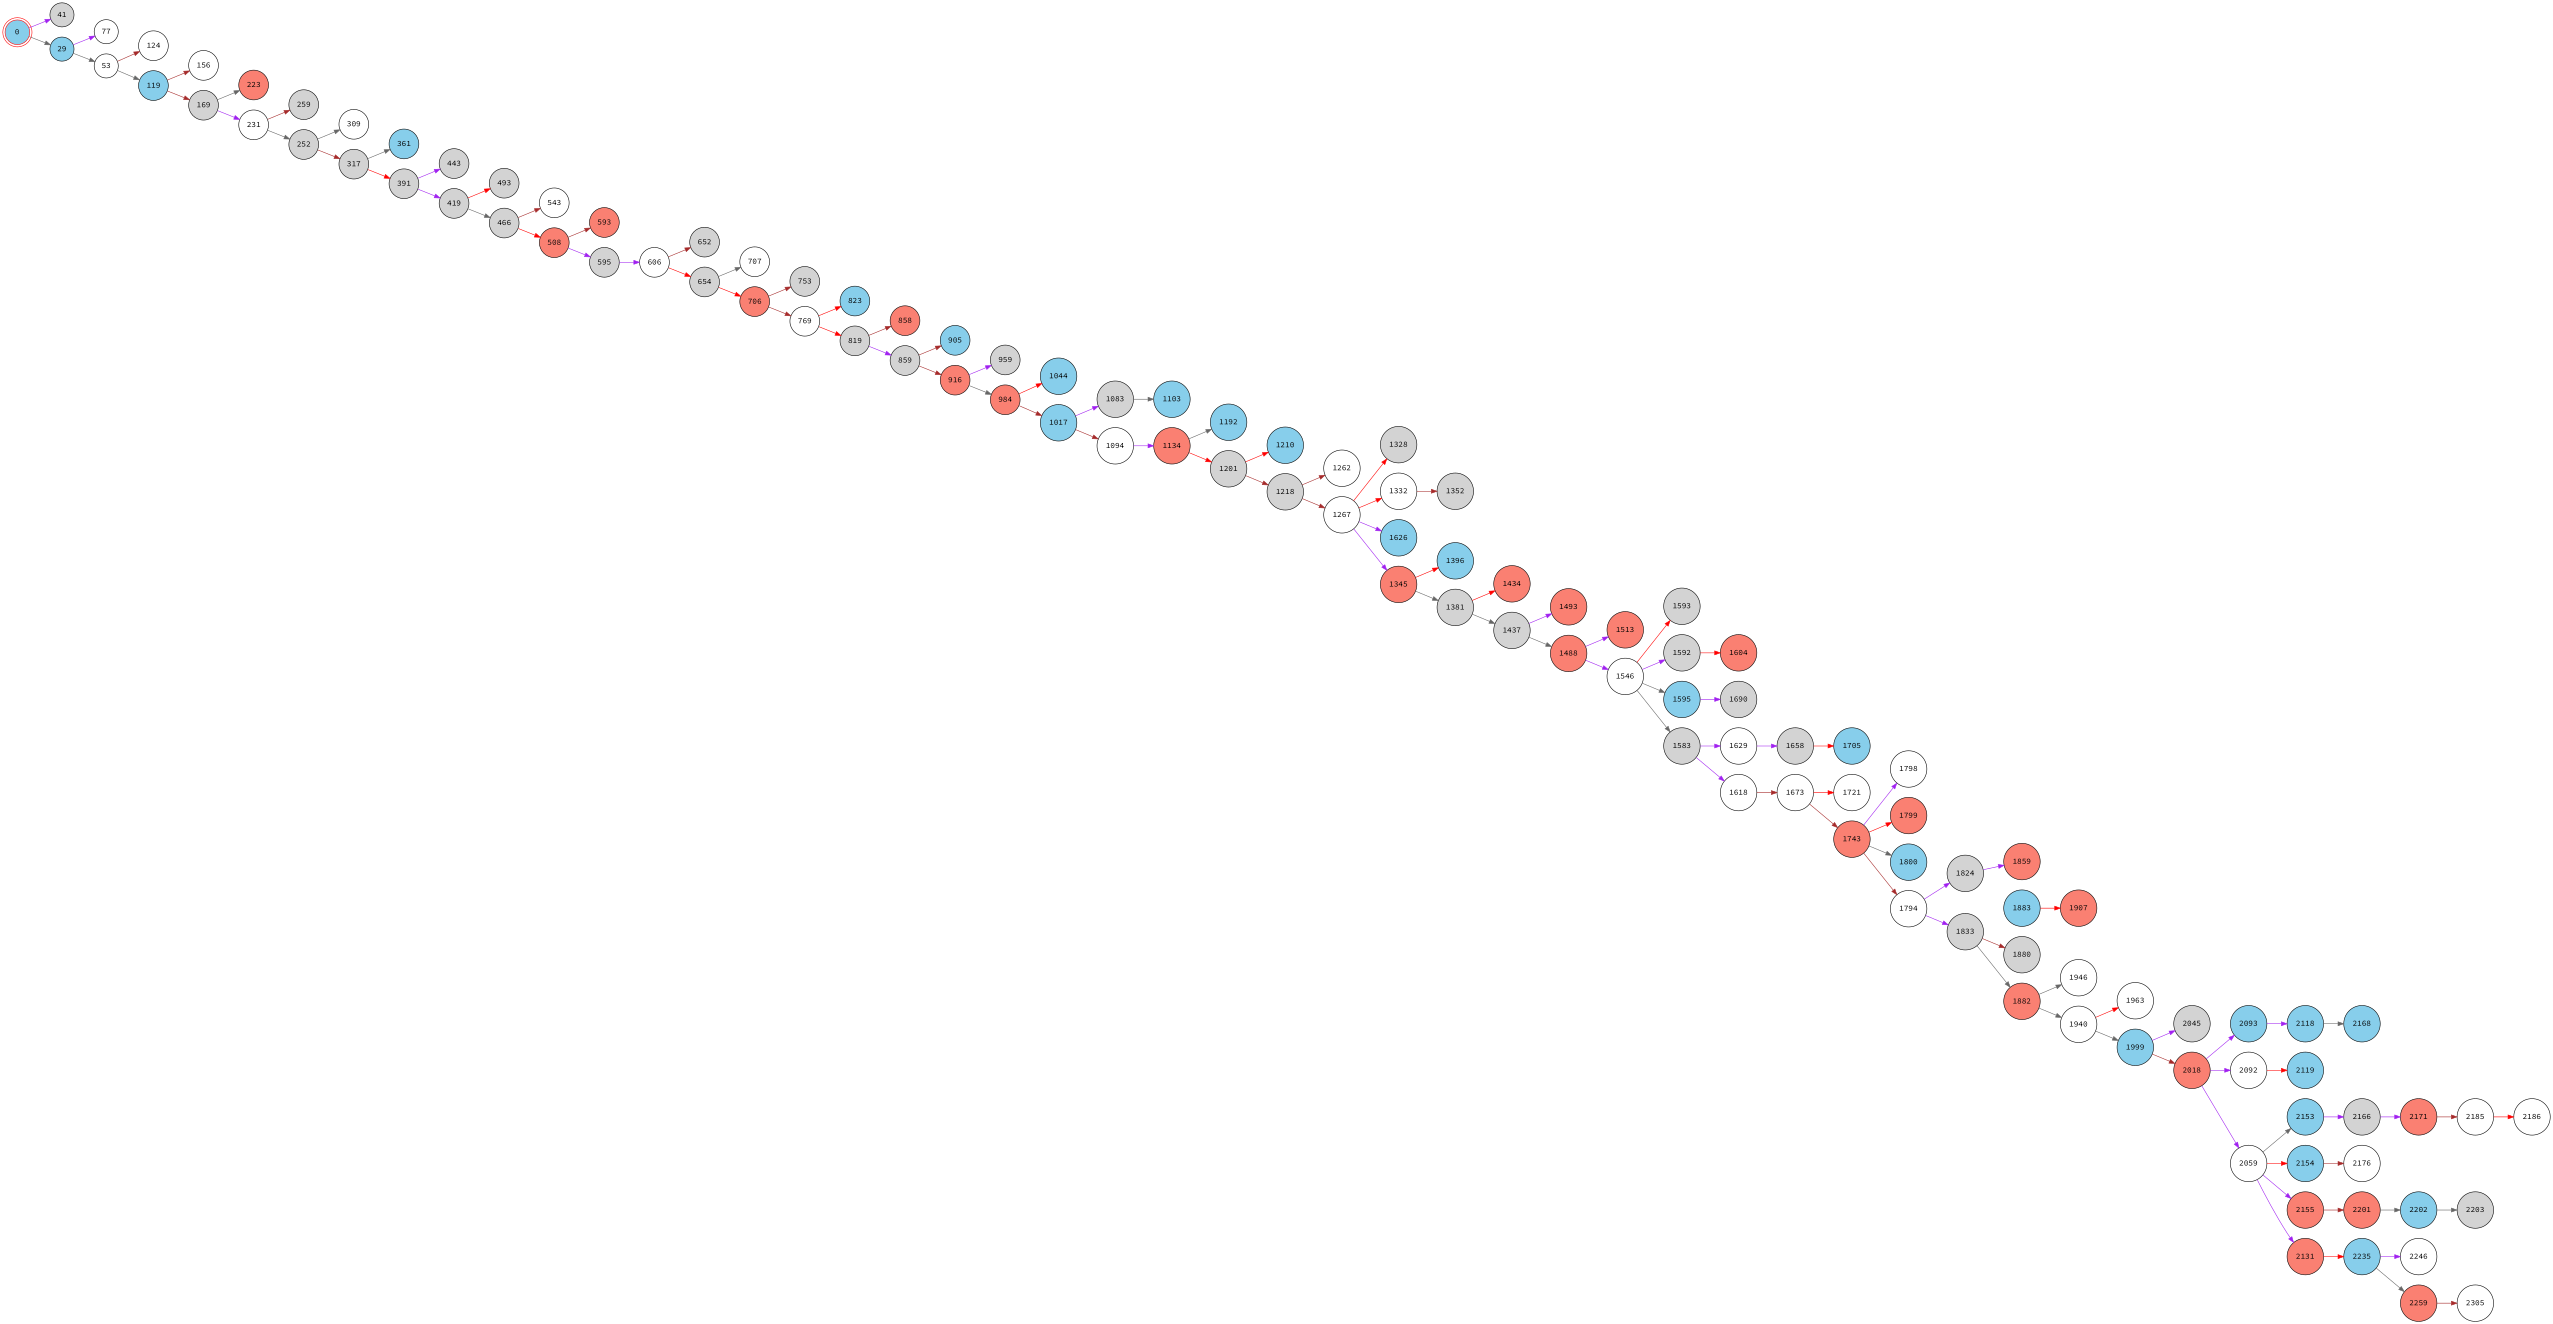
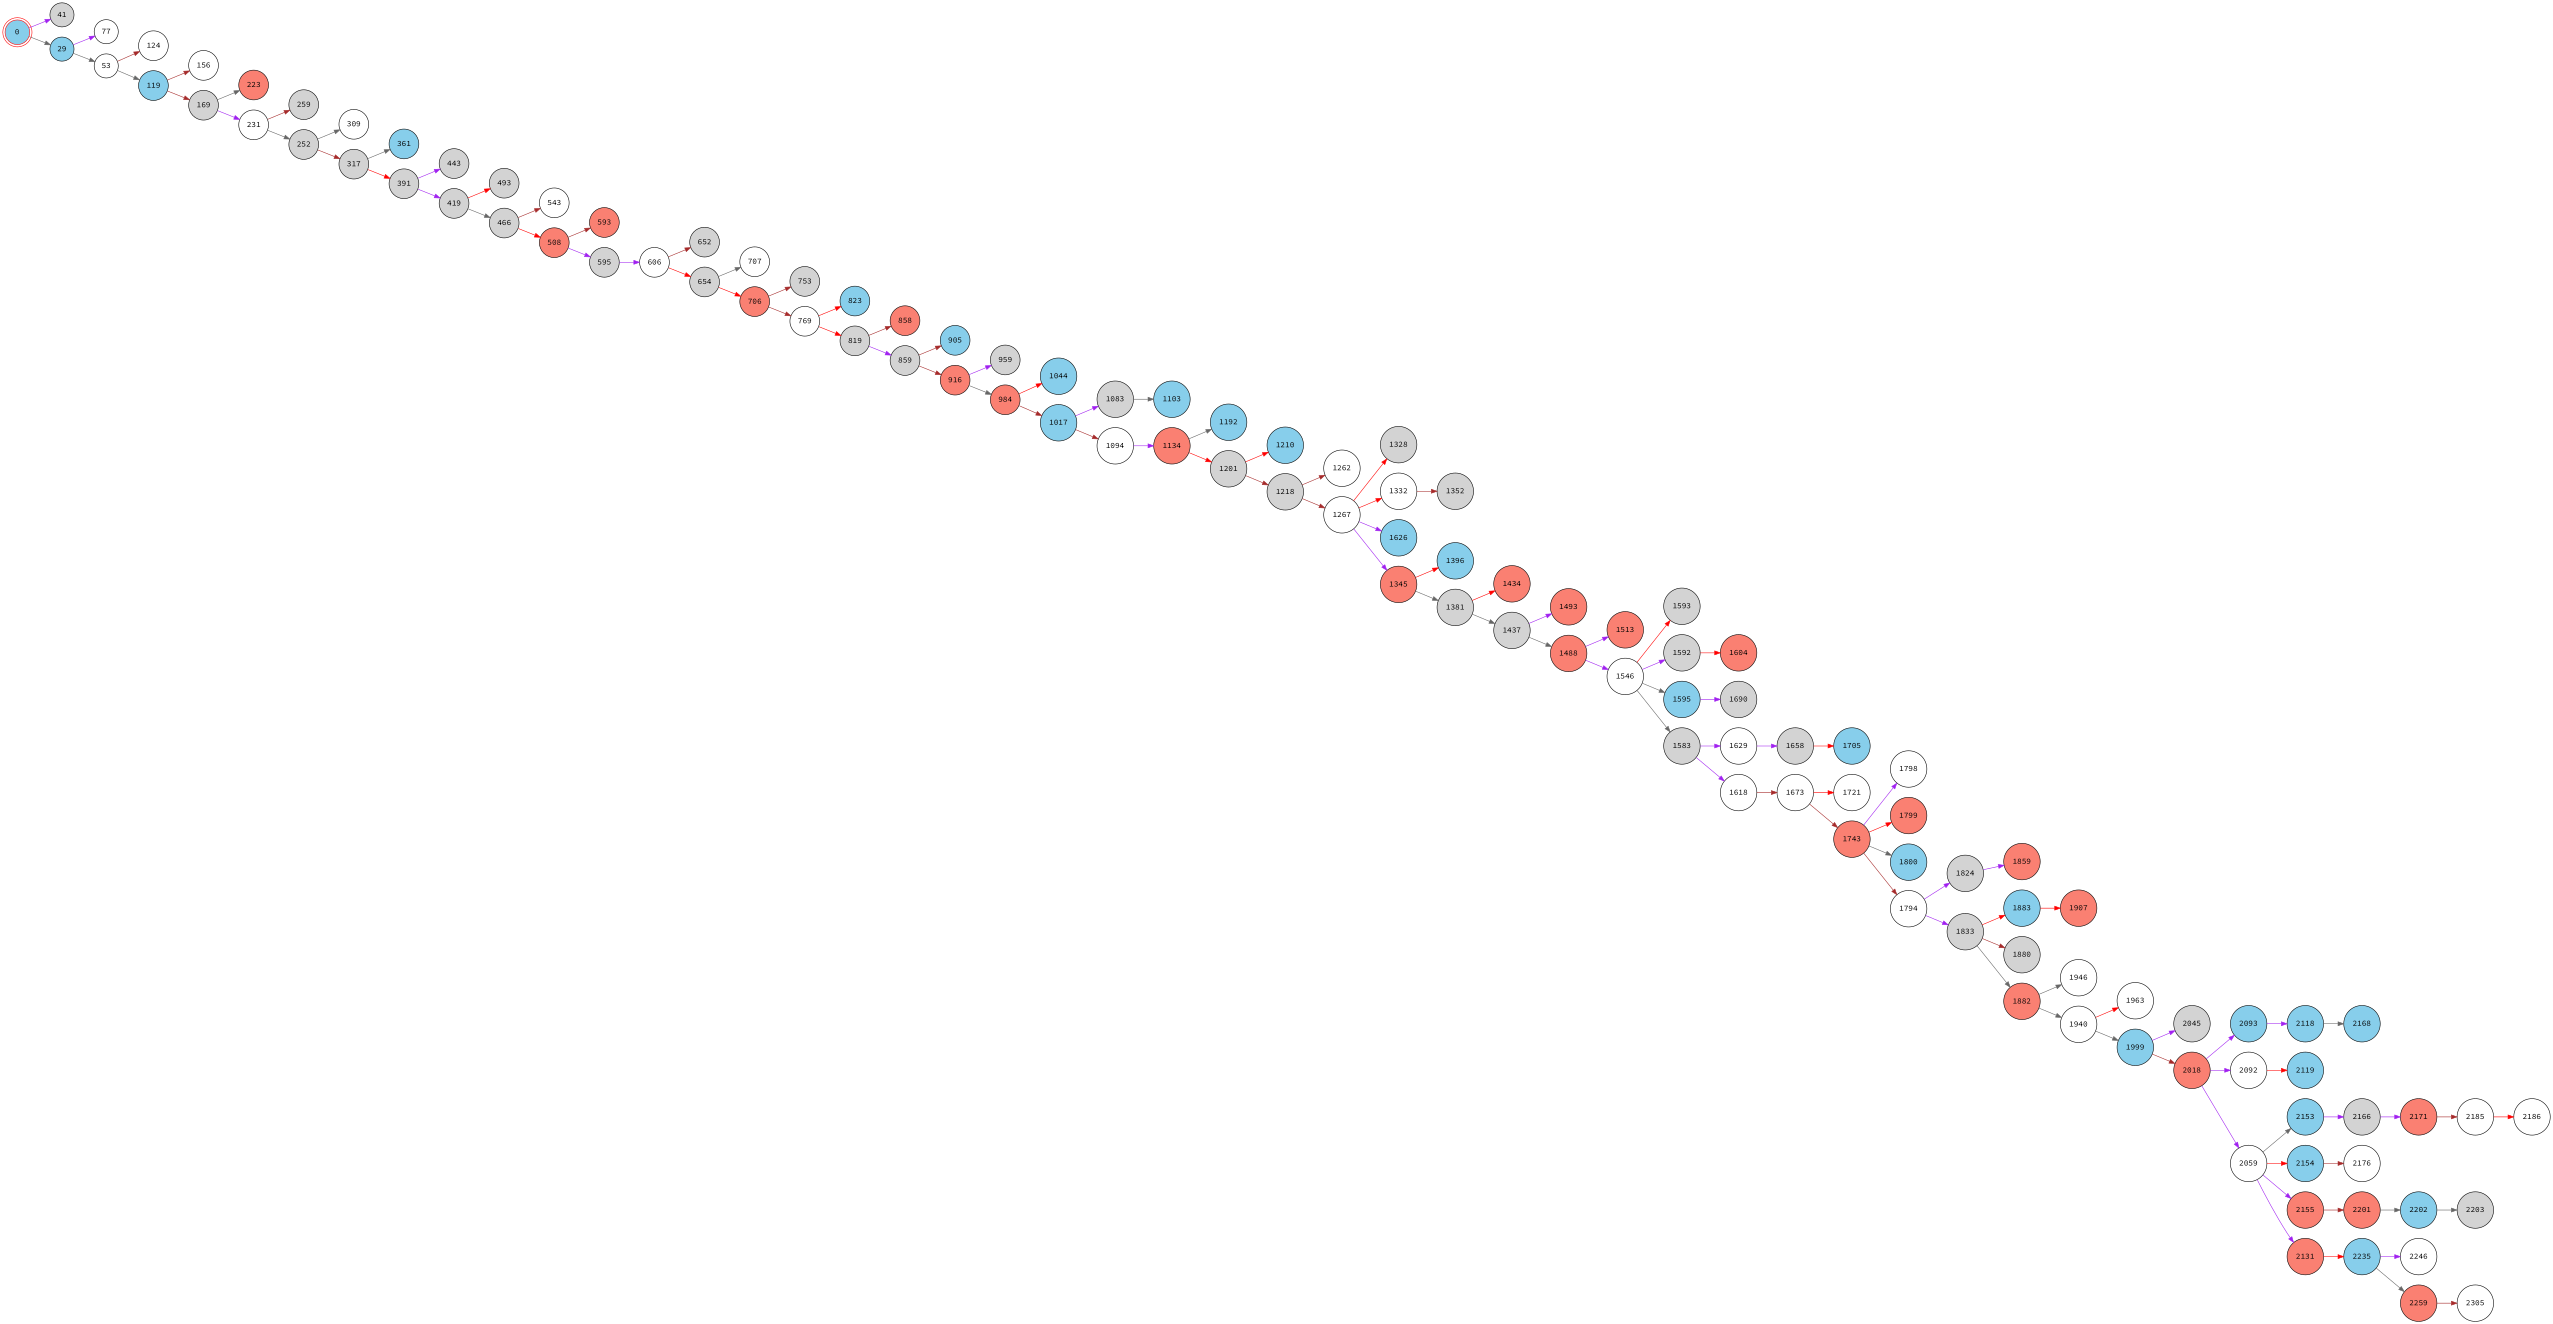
  digraph {
    fontname="Source Code Pro"
    rankdir=LR
    node [fillcolor=lightgrey fontname="Source Code Pro" shape=circle style=filled]
    edge [color=purple fontname="Source Code Pro"]
    0 [color=red fillcolor=skyblue shape=doublecircle]
    41
    29 [fillcolor=skyblue]
    77 [fillcolor=white]
    53 [fillcolor=white]
    124 [fillcolor=white]
    119 [fillcolor=skyblue]
    156 [fillcolor=white]
    169
    223 [fillcolor=salmon]
    231 [fillcolor=white]
    259
    252
    309 [fillcolor=white]
    317
    361 [fillcolor=skyblue]
    391
    443
    419
    493
    466
    543 [fillcolor=white]
    508 [fillcolor=salmon]
    593 [fillcolor=salmon]
    595
    606 [fillcolor=white]
    652
    654
    707 [fillcolor=white]
    706 [fillcolor=salmon]
    753
    769 [fillcolor=white]
    823 [fillcolor=skyblue]
    819
    858 [fillcolor=salmon]
    859
    905 [fillcolor=skyblue]
    916 [fillcolor=salmon]
    959
    984 [fillcolor=salmon]
    1044 [fillcolor=skyblue]
    1017 [fillcolor=skyblue]
    1083
    1094 [fillcolor=white]
    1103 [fillcolor=skyblue]
    1134 [fillcolor=salmon]
    1192 [fillcolor=skyblue]
    1201
    1210 [fillcolor=skyblue]
    1218
    1262 [fillcolor=white]
    1267 [fillcolor=white]
    1328
    1332 [fillcolor=white]
    n55 [fillcolor=skyblue label=1626]
    1345 [fillcolor=salmon]
    1352
    1396 [fillcolor=skyblue]
    1381
    1434 [fillcolor=salmon]
    1437
    1493 [fillcolor=salmon]
    1488 [fillcolor=salmon]
    1513 [fillcolor=salmon]
    1546 [fillcolor=white]
    1593
    1592
    1595 [fillcolor=skyblue]
    1583
    1604 [fillcolor=salmon]
    n71 [label=1690]
    1629 [fillcolor=white]
    1618 [fillcolor=white]
    1658
    1673 [fillcolor=white]
    1705 [fillcolor=skyblue]
    1721 [fillcolor=white]
    1743 [fillcolor=salmon]
    1798 [fillcolor=white]
    1799 [fillcolor=salmon]
    1800 [fillcolor=skyblue]
    1794 [fillcolor=white]
    1824
    1833
    1859 [fillcolor=salmon]
    1883 [fillcolor=skyblue]
    1880
    1882 [fillcolor=salmon]
    1907 [fillcolor=salmon]
    1946 [fillcolor=white]
    1940 [fillcolor=white]
    1963 [fillcolor=white]
    1999 [fillcolor=skyblue]
    2045
    2018 [fillcolor=salmon]
    2093 [fillcolor=skyblue]
    2092 [fillcolor=white]
    2059 [fillcolor=white]
    2118 [fillcolor=skyblue]
    2119 [fillcolor=skyblue]
    2153 [fillcolor=skyblue]
    2154 [fillcolor=skyblue]
    2155 [fillcolor=salmon]
    2131 [fillcolor=salmon]
    2168 [fillcolor=skyblue]
    2166
    2176 [fillcolor=white]
    2201 [fillcolor=salmon]
    2235 [fillcolor=skyblue]
    2171 [fillcolor=salmon]
    2185 [fillcolor=white]
    2186 [fillcolor=white]
    2202 [fillcolor=skyblue]
    2203
    2246 [fillcolor=white]
    2259 [fillcolor=salmon]
    2305 [fillcolor=white]
    0 -> 41
    0 -> 29 [color=gray40]
    29 -> 77
    29 -> 53 [color=gray40]
    53 -> 124 [color=brown]
    53 -> 119 [color=gray40]
    119 -> 156 [color=brown]
    119 -> 169 [color=brown]
    169 -> 223 [color=gray40]
    169 -> 231
    231 -> 259 [color=brown]
    231 -> 252 [color=gray40]
    252 -> 309 [color=gray40]
    252 -> 317 [color=brown]
    317 -> 361 [color=gray40]
    317 -> 391 [color=red]
    391 -> 443
    391 -> 419
    419 -> 493 [color=red]
    419 -> 466 [color=gray40]
    466 -> 543 [color=brown]
    466 -> 508 [color=red]
    508 -> 593 [color=brown]
    508 -> 595
    595 -> 606
    606 -> 652 [color=brown]
    606 -> 654 [color=red]
    654 -> 707 [color=gray40]
    654 -> 706 [color=red]
    706 -> 753 [color=brown]
    706 -> 769 [color=brown]
    769 -> 823 [color=red]
    769 -> 819 [color=red]
    819 -> 858 [color=brown]
    819 -> 859
    859 -> 905 [color=brown]
    859 -> 916 [color=brown]
    916 -> 959
    916 -> 984 [color=gray40]
    984 -> 1044 [color=red]
    984 -> 1017 [color=brown]
    1017 -> 1083
    1017 -> 1094 [color=brown]
    1083 -> 1103 [color=gray40]
    1094 -> 1134
    1134 -> 1192 [color=gray40]
    1134 -> 1201 [color=red]
    1201 -> 1210 [color=red]
    1201 -> 1218 [color=brown]
    1218 -> 1262 [color=brown]
    1218 -> 1267 [color=brown]
    1267 -> 1328 [color=red]
    1267 -> 1332 [color=red]
    1267 -> n55
    1267 -> 1345
    1332 -> 1352 [color=brown]
    1345 -> 1396 [color=red]
    1345 -> 1381 [color=gray40]
    1381 -> 1434 [color=red]
    1381 -> 1437 [color=gray40]
    1437 -> 1493
    1437 -> 1488 [color=gray40]
    1488 -> 1513
    1488 -> 1546
    1546 -> 1593 [color=red]
    1546 -> 1592
    1546 -> 1595 [color=gray40]
    1546 -> 1583 [color=gray40]
    1592 -> 1604 [color=red]
    1595 -> n71
    1583 -> 1629
    1583 -> 1618
    1629 -> 1658
    1618 -> 1673 [color=brown]
    1658 -> 1705 [color=red]
    1673 -> 1721 [color=red]
    1673 -> 1743 [color=brown]
    1743 -> 1798
    1743 -> 1799 [color=red]
    1743 -> 1800 [color=gray40]
    1743 -> 1794 [color=brown]
    1794 -> 1824
    1794 -> 1833
    1824 -> 1859
+   1833 -> 1883 [color=red]
    1833 -> 1880 [color=brown]
    1833 -> 1882 [color=gray40]
    1883 -> 1907 [color=red]
    1882 -> 1946 [color=gray40]
    1882 -> 1940 [color=gray40]
    1940 -> 1963 [color=red]
    1940 -> 1999 [color=gray40]
    1999 -> 2045
    1999 -> 2018 [color=brown]
    2018 -> 2093
    2018 -> 2092
    2018 -> 2059
    2093 -> 2118
    2092 -> 2119 [color=red]
    2059 -> 2153 [color=gray40]
    2059 -> 2154 [color=red]
    2059 -> 2155
    2059 -> 2131
    2118 -> 2168 [color=gray40]
    2153 -> 2166
    2154 -> 2176 [color=brown]
    2155 -> 2201 [color=brown]
    2131 -> 2235 [color=red]
    2166 -> 2171
    2201 -> 2202 [color=gray40]
    2235 -> 2246
    2235 -> 2259 [color=gray40]
    2171 -> 2185 [color=brown]
    2185 -> 2186 [color=red]
    2202 -> 2203 [color=gray40]
    2259 -> 2305 [color=brown]
  }
